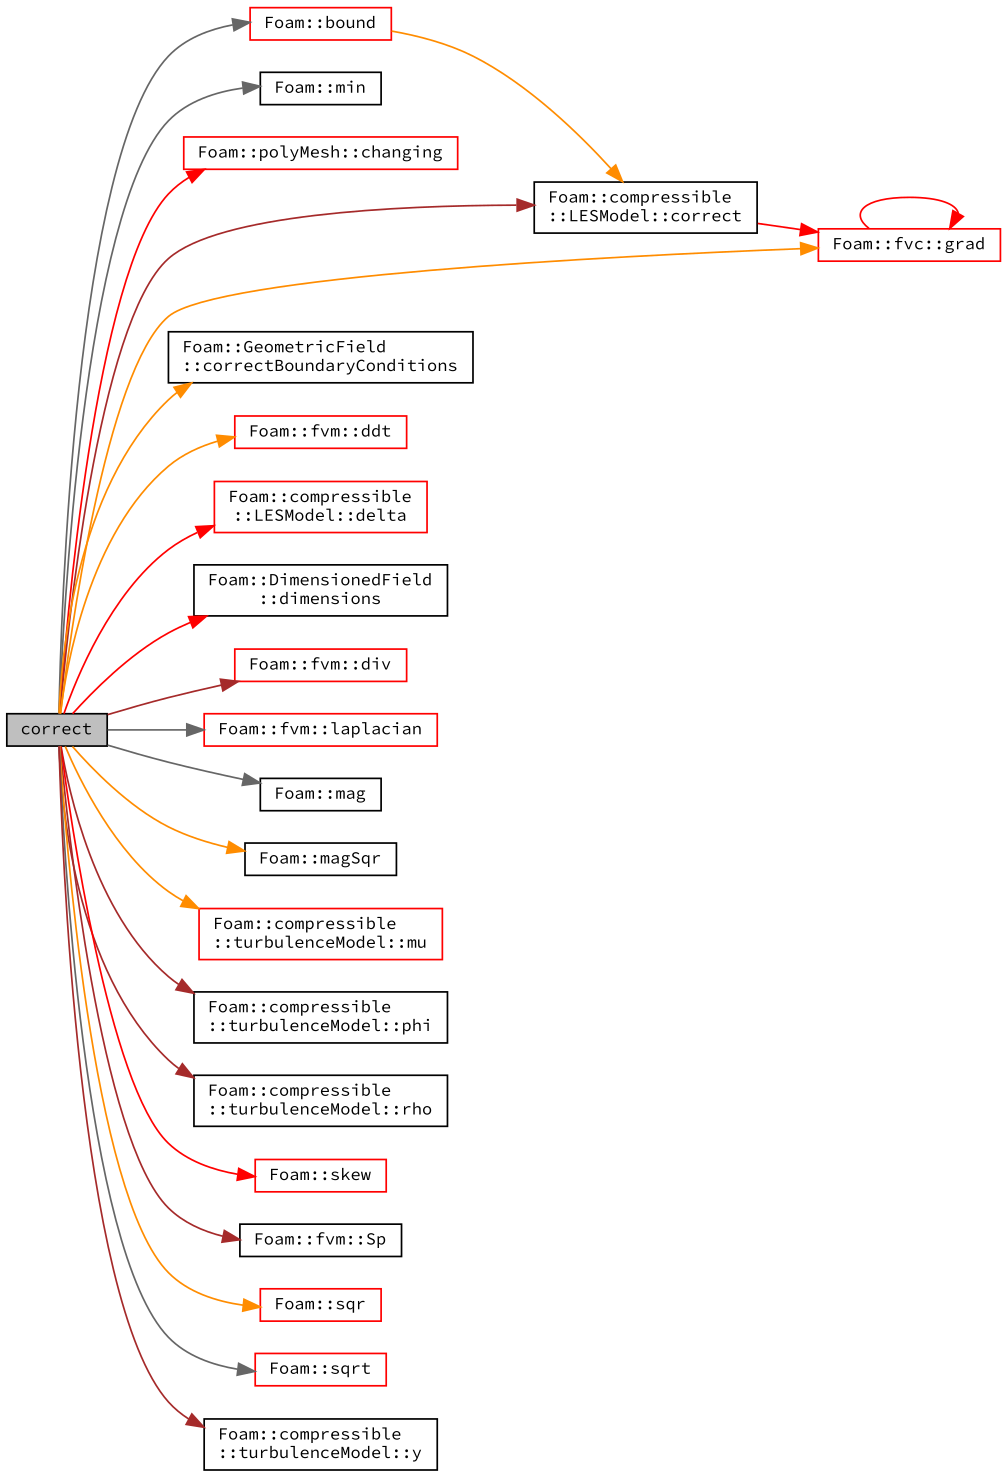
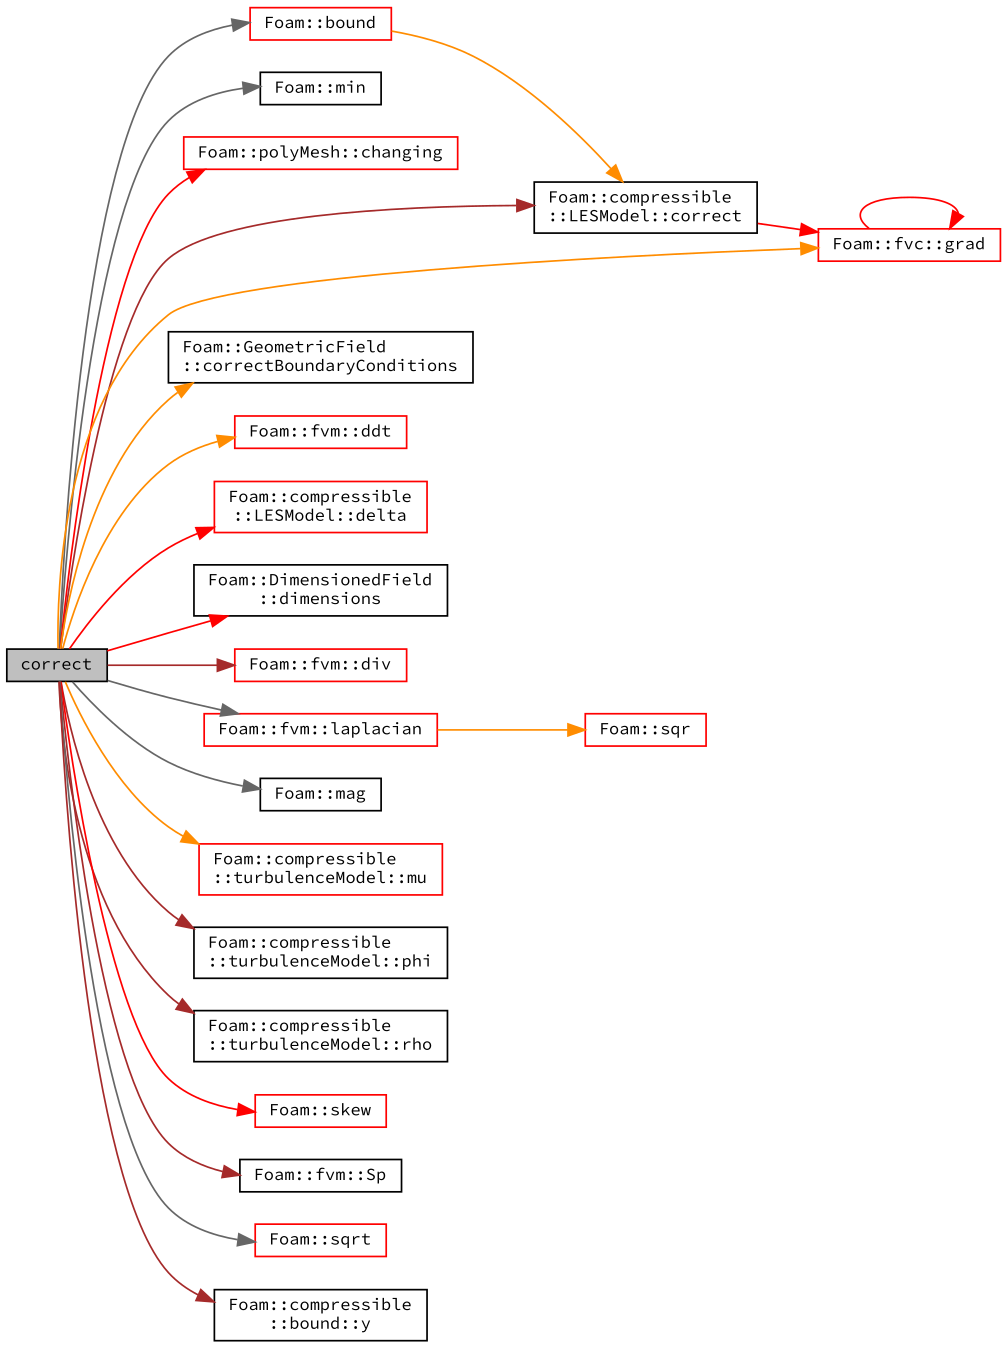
  digraph {
    fontname="Source Code Pro"
    rankdir=LR
    node [color=black fontname="Source Code Pro" fontsize=10 shape=record]
    edge [color=darkorange fontname="Source Code Pro" fontsize=10 labelfontname=FreeSans labelfontsize=10 style=solid]
    n1 [fillcolor=grey75 fontcolor=black height=0.2 label=correct style=filled width=0.4]
    n2 [color=red height=0.2 label="Foam::bound" width=0.4]
    n3 [height=0.2 label="Foam::min" width=0.4]
    n4 [color=red height=0.2 label="Foam::polyMesh::changing" width=0.4]
    n5 [height=0.2 label="Foam::compressible\l::LESModel::correct" width=0.4]
    n6 [color=red height=0.2 label="Foam::fvc::grad" width=0.4]
    n7 [height=0.2 label="Foam::GeometricField\l::correctBoundaryConditions" width=0.4]
    n8 [color=red height=0.2 label="Foam::fvm::ddt" width=0.4]
    n9 [color=red height=0.2 label="Foam::compressible\l::LESModel::delta" width=0.4]
    n10 [height=0.2 label="Foam::DimensionedField\l::dimensions" width=0.4]
    n11 [color=red height=0.2 label="Foam::fvm::div" width=0.4]
    n12 [color=red height=0.2 label="Foam::fvm::laplacian" width=0.4]
    n13 [height=0.2 label="Foam::mag" width=0.4]
-   n14 [height=0.2 label="Foam::magSqr" width=0.4]
    n15 [color=red height=0.2 label="Foam::compressible\l::turbulenceModel::mu" width=0.4]
    n16 [height=0.2 label="Foam::compressible\l::turbulenceModel::phi" width=0.4]
    n17 [height=0.2 label="Foam::compressible\l::turbulenceModel::rho" width=0.4]
    n18 [color=red height=0.2 label="Foam::skew" width=0.4]
    n19 [height=0.2 label="Foam::fvm::Sp" width=0.4]
    n20 [color=red height=0.2 label="Foam::sqr" width=0.4]
    n21 [color=red height=0.2 label="Foam::sqrt" width=0.4]
-   n22 [height=0.2 label="Foam::compressible\l::turbulenceModel::y" width=0.4]
+   n22 [height=0.2 label="Foam::compressible\l::bound::y" width=0.4]
    n1 -> n2 [color=gray40]
    n1 -> n3 [color=gray40]
    n1 -> n4 [color=red]
    n1 -> n5 [color=brown]
    n1 -> n6
    n1 -> n7
    n1 -> n8
    n1 -> n9 [color=red]
    n1 -> n10 [color=red]
    n1 -> n11 [color=brown]
    n1 -> n12 [color=gray40]
    n1 -> n13 [color=gray40]
-   n1 -> n14
    n1 -> n15
    n1 -> n16 [color=brown]
    n1 -> n17 [color=brown]
    n1 -> n18 [color=red]
    n1 -> n19 [color=brown]
-   n1 -> n20
+   n12 -> n20
    n1 -> n21 [color=gray40]
    n1 -> n22 [color=brown]
    n2 -> n5
    n5 -> n6 [color=red]
    n6 -> n6 [color=red]
  }
